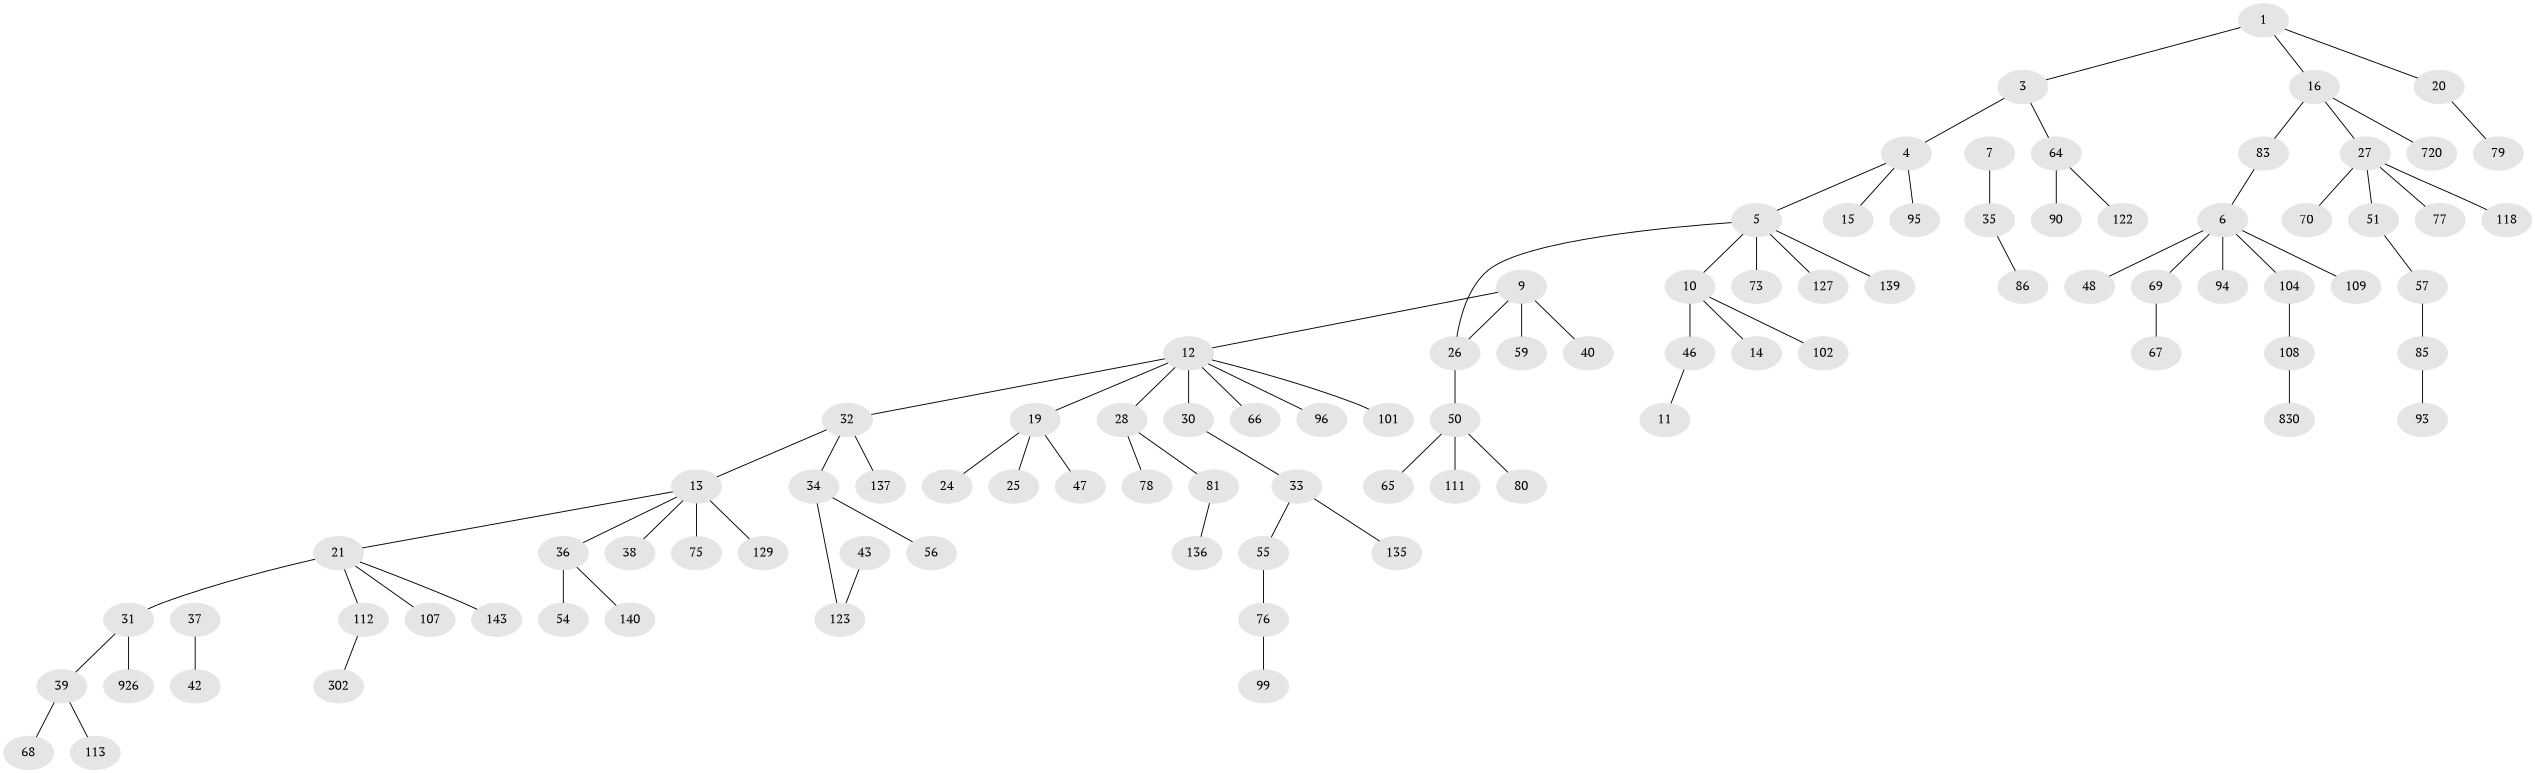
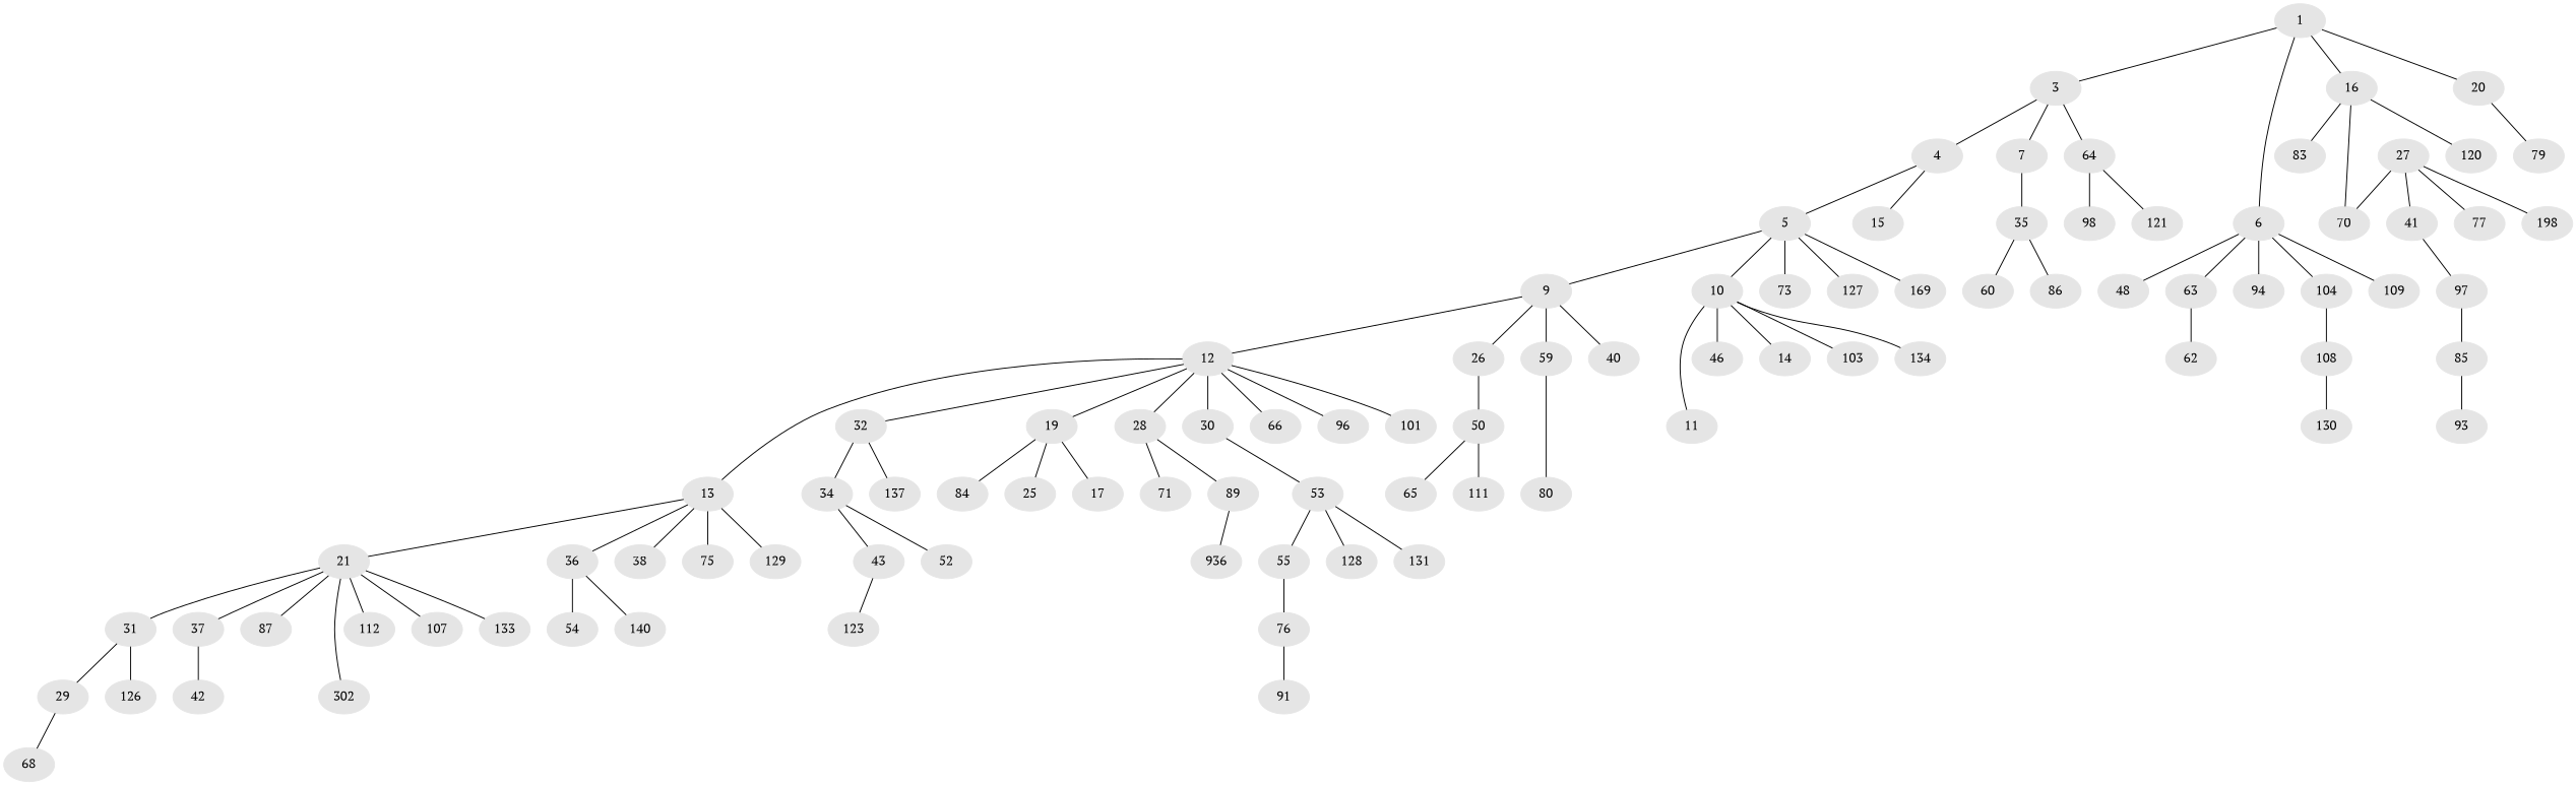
  graph {
    fontname="PT Serif"
    node [color=gray90 fontname="PT Serif" style=filled]
    edge [fontname="PT Serif"]
    1 [super="+2"]
    3 [super="+81"]
    6 [super="+44"]
    16 [super="+49"]
    20 [super="+23"]
    4 [super="+142"]
    7 [super="+121"]
    64
    48 [super="+100"]
-   63 [super="+138" label=69]
+   63 [super="+138"]
    94
    104
    109
    27 [super="+53"]
    83
-   120 [label=720]
+   120
    79
    5 [super="+41"]
    15 [super="+92"]
-   95
    35 [super="+61"]
-   98 [super="+106" label=90]
-   122
+   98 [super="+106"]
+   122 [label=121]
    9 [super="+17"]
    10 [super="+45"]
    73
    127
-   139
+   139 [label=169]
    12 [super="+52"]
    26
    40
    59
    11 [super="+97"]
    14
    46
-   103 [label=102]
-   67
+   103
+   134
+   67 [label=62]
    108
+   60 [super="+78"]
    86
    13 [super="+18"]
    19 [super="+22"]
    28 [super="+69"]
    30
    32 [super="+110"]
    66 [super="+88"]
    96
    101
    50 [super="+72"]
    21 [super="+29"]
    36
    38 [super="+131"]
    75
    129
-   24 [super="+119"]
+   24 [super="+119" label=84]
    25
-   47 [super="+115"]
-   71 [label=78]
-   89 [super="+91" label=81]
-   33 [super="+82"]
+   47 [super="+115" label=17]
+   71
+   89 [super="+91"]
+   33 [super="+82" label=53]
    34
    137
    31 [super="+117"]
    37 [super="+105"]
+   87
    n67 [label=302 super="+125"]
    107
    112
-   133 [label=143]
+   133
    54
    140
-   51 [super="+74"]
+   51 [super="+74" label=41]
    70
    77
-   118 [super="+132"]
-   39 [super="+84"]
-   126 [label=926]
+   118 [super="+132" label=198]
+   39 [super="+84" label=29]
+   126
    42
    65
    80
    111
-   57 [super="+124"]
-   136
+   57 [super="+124" label=97]
+   136 [label=936]
    55
-   135
+   128
+   135 [label=131]
    68 [super="+141"]
-   113
    43 [super="+58"]
-   56 [super="+114"]
+   56 [super="+114" label=52]
    76
    123
    85
-   99
+   99 [label=91]
    93
-   130 [label=830]
+   130
    1 -- 3
-   83 -- 6
+   1 -- 6
    1 -- 16
    1 -- 20
    3 -- 4
+   3 -- 7
    3 -- 64
    6 -- 48
    6 -- 63
    6 -- 94
    6 -- 104
    6 -- 109
-   16 -- 27
+   16 -- 70
    16 -- 83
    16 -- 120
    20 -- 79
    4 -- 5
    4 -- 15
-   4 -- 95
    7 -- 35
    64 -- 98
    64 -- 122
    63 -- 67
    104 -- 108
    27 -- 51
    27 -- 70
    27 -- 77
    27 -- 118
-   5 -- 26
+   5 -- 9
    5 -- 10
    5 -- 73
    5 -- 127
    5 -- 139
+   35 -- 60
    35 -- 86
    9 -- 12
    9 -- 26
    9 -- 40
    9 -- 59
-   46 -- 11
+   10 -- 11
    10 -- 14
    10 -- 46
    10 -- 103
-   32 -- 13
+   10 -- 134
+   12 -- 13
    12 -- 19
    12 -- 28
    12 -- 30
    12 -- 32
    12 -- 66
    12 -- 96
    12 -- 101
    26 -- 50
    108 -- 130
    13 -- 21
    13 -- 36
    13 -- 38
    13 -- 75
    13 -- 129
    19 -- 24
    19 -- 25
    19 -- 47
    28 -- 71
    28 -- 89
    30 -- 33
    32 -- 34
    32 -- 137
    50 -- 65
-   50 -- 80
+   59 -- 80
    50 -- 111
    21 -- 31
-   112 -- n67
+   21 -- 37
+   21 -- 87
+   21 -- n67
    21 -- 107
    21 -- 112
    21 -- 133
    36 -- 54
    36 -- 140
    89 -- 136
    33 -- 55
+   33 -- 128
    33 -- 135
-   34 -- 123
+   34 -- 43
    34 -- 56
    31 -- 39
    31 -- 126
    37 -- 42
    51 -- 57
    39 -- 68
-   39 -- 113
    57 -- 85
    55 -- 76
    43 -- 123
    76 -- 99
    85 -- 93
  }
